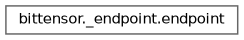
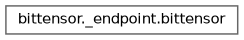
  digraph {
    rankdir=LR
-   n1 [color=gray40 fillcolor=white fontname=Helvetica fontsize=10 height=0.2 label="bittensor._endpoint.endpoint" shape=box style=filled width=0.4]
+   n1 [color=gray40 fillcolor=white fontname=Helvetica fontsize=10 height=0.2 label="bittensor._endpoint.bittensor" shape=box style=filled width=0.4]
  }
